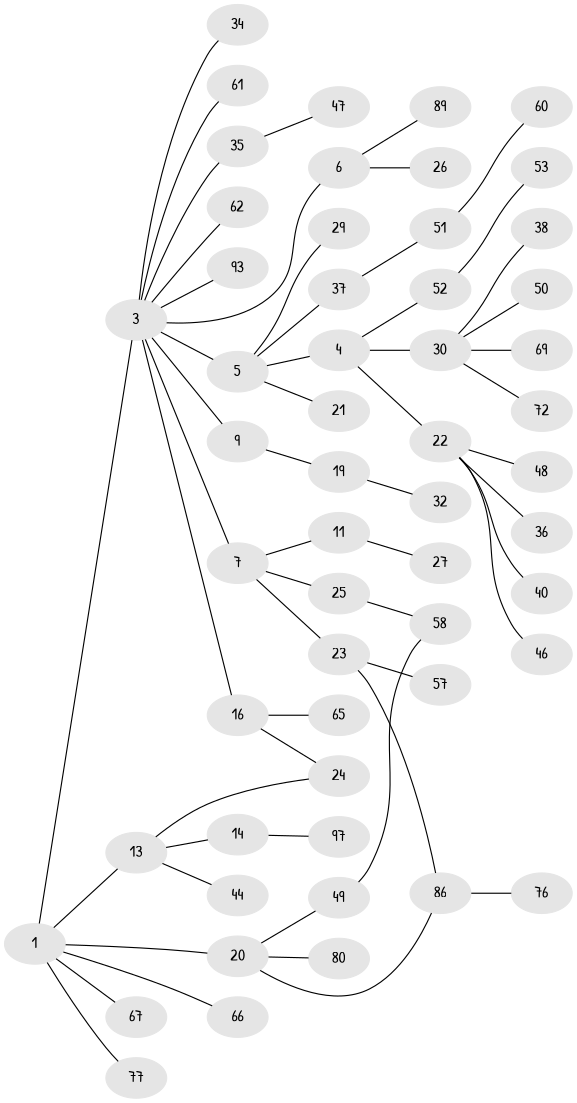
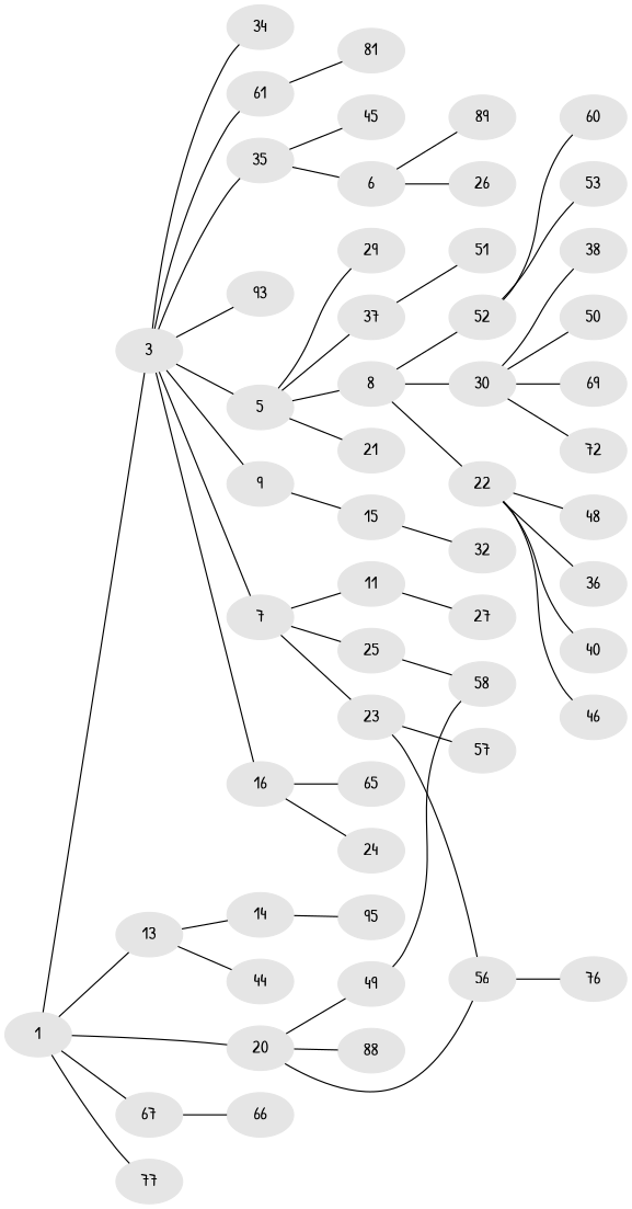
  graph {
    fontname="Patrick Hand"
    rankdir=LR
    node [color=gray90 fontname="Patrick Hand" style=filled]
    edge [fontname="Patrick Hand"]
    1 [super="+2"]
    3 [super="+4"]
    13
    20 [super="+64"]
    66 [super="+70"]
    67
    77
    5
    6
    7 [super="+10"]
    9
    16 [super="+54"]
    34
    35
    61
-   62
    93
    14 [super="+15"]
    24 [super="+41+86+43"]
    44
    49
-   56 [label=86]
-   88 [label=80]
-   8 [super="+12+17" label=4]
+   56
+   88
+   8 [super="+12+17"]
    21 [super="+87"]
    29
    37 [super="+68"]
    26
    89
    11
    23 [super="+55"]
    25 [super="+47+28"]
-   19 [super="+42"]
+   19 [super="+42" label=15]
    65
-   45 [label=47]
+   45
+   81
    22
    30 [super="+63+33"]
    52
    51
    27
    57 [super="+59"]
    36
    40
    46 [super="+71"]
    48
    38
    50 [super="+92"]
    69 [super="+94"]
    72
    53
    32
    58 [super="+84"]
-   95 [label=97]
+   95
    76
    60
    1 -- 3
    1 -- 13
    1 -- 20
-   1 -- 66
+   67 -- 66
    1 -- 67
    1 -- 77
    3 -- 5
-   3 -- 6
+   35 -- 6
    3 -- 7
    3 -- 9
    3 -- 16
    3 -- 34
    3 -- 35
    3 -- 61
-   3 -- 62
    3 -- 93
    13 -- 14
-   13 -- 24
    13 -- 44
    20 -- 49
    20 -- 56
    20 -- 88
    5 -- 8
    5 -- 21
    5 -- 29
    5 -- 37
    6 -- 26
    6 -- 89
    7 -- 11
    7 -- 23
    7 -- 25
    9 -- 19
    16 -- 24
    16 -- 65
    35 -- 45
+   61 -- 81
    14 -- 95
    49 -- 58
    56 -- 76
    8 -- 22
    8 -- 30
    8 -- 52
    37 -- 51
    11 -- 27
    23 -- 56
    23 -- 57
    25 -- 58
    19 -- 32
    22 -- 36
    22 -- 40
    22 -- 46
    22 -- 48
    30 -- 38
    30 -- 50
    30 -- 69
    30 -- 72
    52 -- 53
-   51 -- 60
+   52 -- 60
  }
